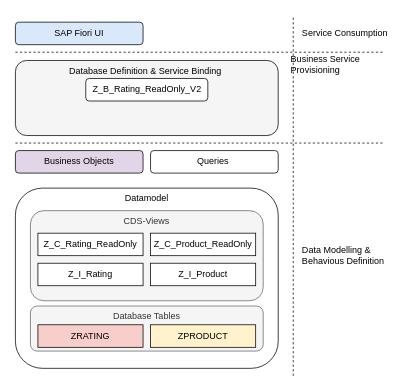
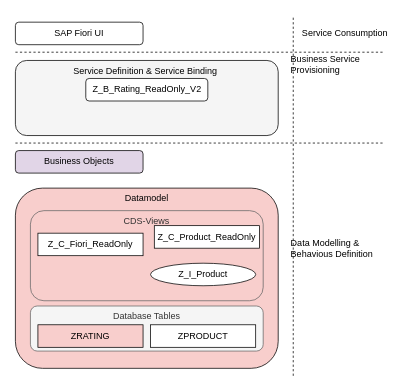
  <mxCell id="0" />
  <mxCell id="1" parent="0" />
  <mxCell id="2" value="Business Objects&lt;br&gt;" style="rounded=1;whiteSpace=wrap;html=1;fillColor=#e1d5e7;" parent="1" vertex="1"><mxGeometry x="20" y="200" width="170" height="30" as="geometry" /></mxCell>
- <mxCell id="3" value="Queries&amp;nbsp;" style="rounded=1;whiteSpace=wrap;html=1;" parent="1" vertex="1"><mxGeometry x="200" y="200" width="170" height="30" as="geometry" /></mxCell>
- <mxCell id="4" value="Database Definition &amp;amp; Service Binding&amp;nbsp;" style="rounded=1;whiteSpace=wrap;html=1;verticalAlign=top;fillColor=#f5f5f5;" parent="1" vertex="1"><mxGeometry x="20" y="80" width="350" height="100" as="geometry" /></mxCell>
- <mxCell id="5" value="SAP Fiori UI" style="rounded=1;whiteSpace=wrap;html=1;fillColor=#dae8fc;" parent="1" vertex="1"><mxGeometry x="20" y="29" width="170" height="30" as="geometry" /></mxCell>
+ <mxCell id="4" value="Service Definition &amp;amp; Service Binding&amp;nbsp;" style="rounded=1;whiteSpace=wrap;html=1;verticalAlign=top;fillColor=#f5f5f5;" parent="1" vertex="1"><mxGeometry x="20" y="80" width="350" height="100" as="geometry" /></mxCell>
+ <mxCell id="5" value="SAP Fiori UI" style="rounded=1;whiteSpace=wrap;html=1;" parent="1" vertex="1"><mxGeometry x="20" y="29" width="170" height="30" as="geometry" /></mxCell>
  <mxCell id="6" value="" style="endArrow=none;dashed=1;html=1;rounded=0;" parent="1" edge="1"><mxGeometry width="50" height="50" relative="1" as="geometry"><mxPoint x="20" y="190" as="sourcePoint" /><mxPoint x="510" y="190" as="targetPoint" /></mxGeometry></mxCell>
  <mxCell id="7" value="" style="endArrow=none;dashed=1;html=1;rounded=0;" parent="1" edge="1"><mxGeometry width="50" height="50" relative="1" as="geometry"><mxPoint x="20" y="69" as="sourcePoint" /><mxPoint x="510" y="69" as="targetPoint" /></mxGeometry></mxCell>
- <mxCell id="8" value="Data Modelling &amp;amp; Behavious Definition&amp;nbsp;" style="text;html=1;strokeColor=none;fillColor=none;align=left;verticalAlign=middle;whiteSpace=wrap;rounded=0;" parent="1" vertex="1"><mxGeometry x="400" y="325" width="120" height="30" as="geometry" /></mxCell>
+ <mxCell id="8" value="Data Modelling &amp;amp; Behavious Definition&amp;nbsp;" style="text;html=1;strokeColor=none;fillColor=none;align=left;verticalAlign=middle;whiteSpace=wrap;rounded=0;" parent="1" vertex="1"><mxGeometry x="385" y="315" width="120" height="30" as="geometry" /></mxCell>
  <mxCell id="9" value="" style="endArrow=none;dashed=1;html=1;rounded=0;" parent="1" edge="1"><mxGeometry width="50" height="50" relative="1" as="geometry"><mxPoint x="390" y="500" as="sourcePoint" /><mxPoint x="390" y="20" as="targetPoint" /></mxGeometry></mxCell>
  <mxCell id="10" value="Business Service Provisioning" style="text;html=1;strokeColor=none;fillColor=none;align=left;verticalAlign=middle;whiteSpace=wrap;rounded=0;" parent="1" vertex="1"><mxGeometry x="385" y="70" width="120" height="30" as="geometry" /></mxCell>
  <mxCell id="11" value="Service Consumption&amp;nbsp;" style="text;html=1;strokeColor=none;fillColor=none;align=left;verticalAlign=middle;whiteSpace=wrap;rounded=0;" parent="1" vertex="1"><mxGeometry x="400" y="29" width="120" height="30" as="geometry" /></mxCell>
  <mxCell id="12" value="&lt;code&gt;&lt;font face=&quot;Helvetica&quot;&gt;Z_B_Rating_ReadOnly_V2&lt;/font&gt;&lt;/code&gt;" style="whiteSpace=wrap;html=1;rounded=1;" parent="1" vertex="1"><mxGeometry x="113.75" y="104" width="162.5" height="30" as="geometry" /></mxCell>
- <mxCell id="13" value="Datamodel" style="rounded=1;whiteSpace=wrap;html=1;verticalAlign=top;" parent="1" vertex="1"><mxGeometry x="20" y="250" width="350" height="240" as="geometry" /></mxCell>
+ <mxCell id="13" value="Datamodel" style="rounded=1;whiteSpace=wrap;html=1;verticalAlign=top;fillColor=#f8cecc;" parent="1" vertex="1"><mxGeometry x="20" y="250" width="350" height="240" as="geometry" /></mxCell>
  <mxCell id="14" style="edgeStyle=orthogonalEdgeStyle;rounded=0;orthogonalLoop=1;jettySize=auto;html=1;exitX=0.5;exitY=1;exitDx=0;exitDy=0;" parent="1" source="13" target="13" edge="1"><mxGeometry relative="1" as="geometry" /></mxCell>
  <mxCell id="15" value="" style="group" parent="1" vertex="1" connectable="0"><mxGeometry x="40" y="407" width="310" height="60" as="geometry" /></mxCell>
  <mxCell id="16" value="Database Tables" style="rounded=1;whiteSpace=wrap;html=1;verticalAlign=top;fillColor=#f5f5f5;fontColor=#333333;strokeColor=#666666;" parent="15" vertex="1"><mxGeometry width="310" height="60" as="geometry" /></mxCell>
  <mxCell id="17" value="ZRATING" style="rounded=0;whiteSpace=wrap;html=1;fillColor=#f8cecc;" parent="15" vertex="1"><mxGeometry x="10" y="25" width="140" height="30" as="geometry" /></mxCell>
- <mxCell id="18" value="ZPRODUCT" style="rounded=0;whiteSpace=wrap;html=1;fillColor=#fff2cc;" parent="15" vertex="1"><mxGeometry x="160" y="25" width="140" height="30" as="geometry" /></mxCell>
+ <mxCell id="18" value="ZPRODUCT" style="rounded=0;whiteSpace=wrap;html=1;" parent="15" vertex="1"><mxGeometry x="160" y="25" width="140" height="30" as="geometry" /></mxCell>
  <mxCell id="19" value="" style="group" parent="1" vertex="1" connectable="0"><mxGeometry x="40" y="280" width="310" height="120" as="geometry" /></mxCell>
- <mxCell id="20" value="CDS-Views" style="rounded=1;whiteSpace=wrap;html=1;verticalAlign=top;fillColor=#f5f5f5;fontColor=#333333;strokeColor=#666666;" parent="19" vertex="1"><mxGeometry width="310" height="120" as="geometry" /></mxCell>
- <mxCell id="21" value="Z_I_Rating" style="rounded=0;whiteSpace=wrap;html=1;" parent="19" vertex="1"><mxGeometry x="10" y="70" width="140" height="30" as="geometry" /></mxCell>
- <mxCell id="22" value="Z_I_Product" style="rounded=0;whiteSpace=wrap;html=1;" parent="19" vertex="1"><mxGeometry x="160" y="70" width="140" height="30" as="geometry" /></mxCell>
- <mxCell id="23" value="Z_C_Rating_ReadOnly" style="rounded=0;whiteSpace=wrap;html=1;" parent="19" vertex="1"><mxGeometry x="10" y="30" width="140" height="30" as="geometry" /></mxCell>
- <mxCell id="24" value="Z_C_Product_ReadOnly" style="rounded=0;whiteSpace=wrap;html=1;" parent="19" vertex="1"><mxGeometry x="160" y="30" width="140" height="30" as="geometry" /></mxCell>
+ <mxCell id="20" value="CDS-Views" style="rounded=1;whiteSpace=wrap;html=1;verticalAlign=top;fillColor=#f8cecc;fontColor=#333333;strokeColor=#666666;" parent="19" vertex="1"><mxGeometry width="310" height="120" as="geometry" /></mxCell>
+ <mxCell id="22" value="Z_I_Product" style="ellipse;whiteSpace=wrap;html=1;" parent="19" vertex="1"><mxGeometry x="160" y="70" width="140" height="30" as="geometry" /></mxCell>
+ <mxCell id="23" value="Z_C_Fiori_ReadOnly" style="rounded=0;whiteSpace=wrap;html=1;" parent="19" vertex="1"><mxGeometry x="10" y="30" width="140" height="30" as="geometry" /></mxCell>
+ <mxCell id="24" value="Z_C_Product_ReadOnly" style="rounded=0;whiteSpace=wrap;html=1;" parent="19" vertex="1"><mxGeometry x="165" y="20" width="140" height="30" as="geometry" /></mxCell>
